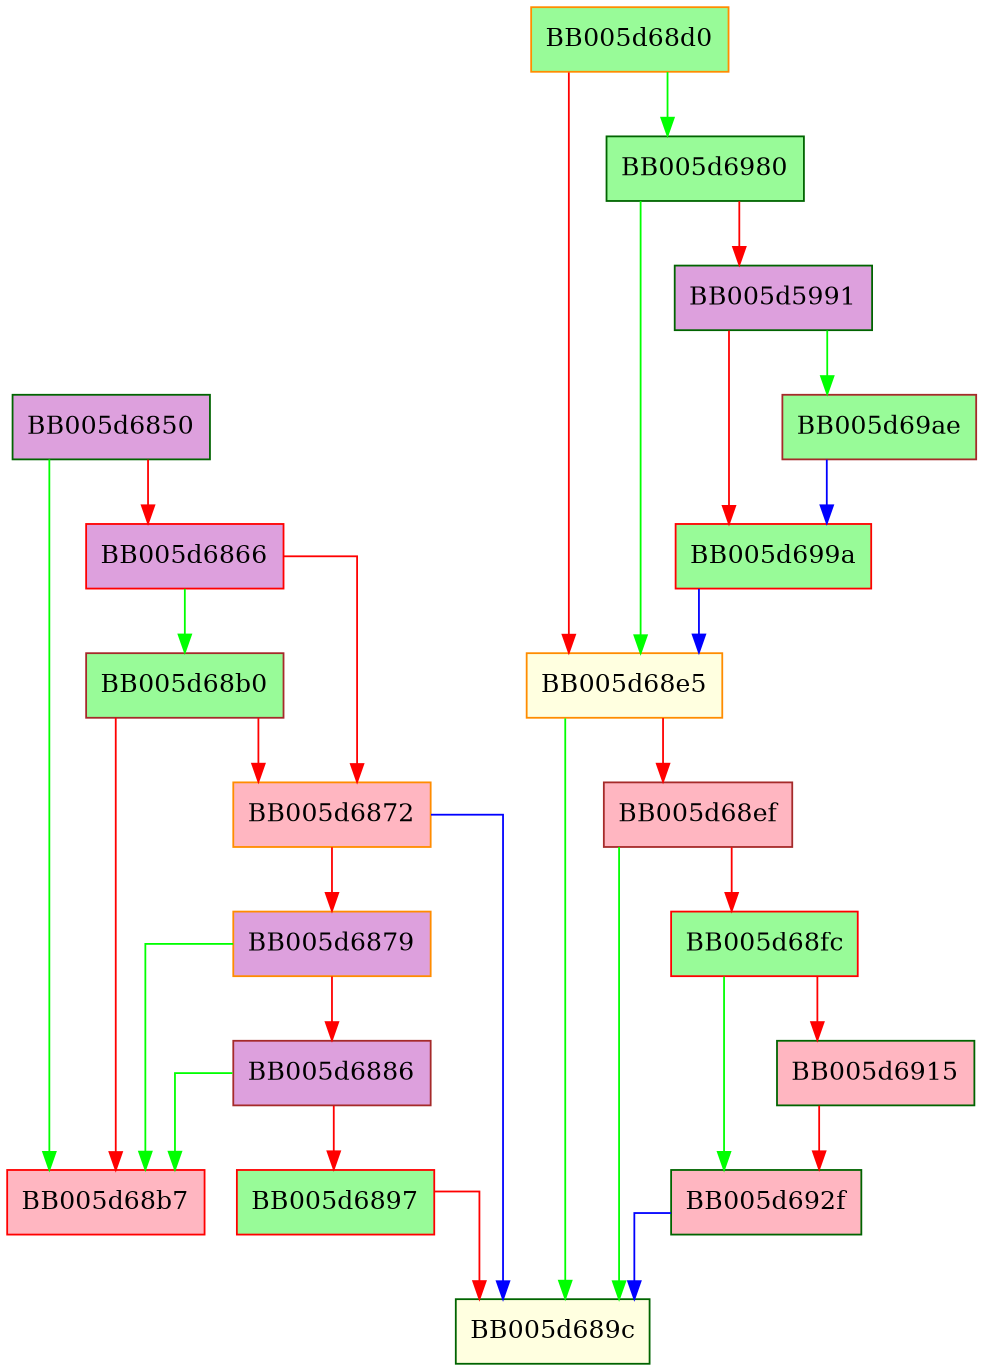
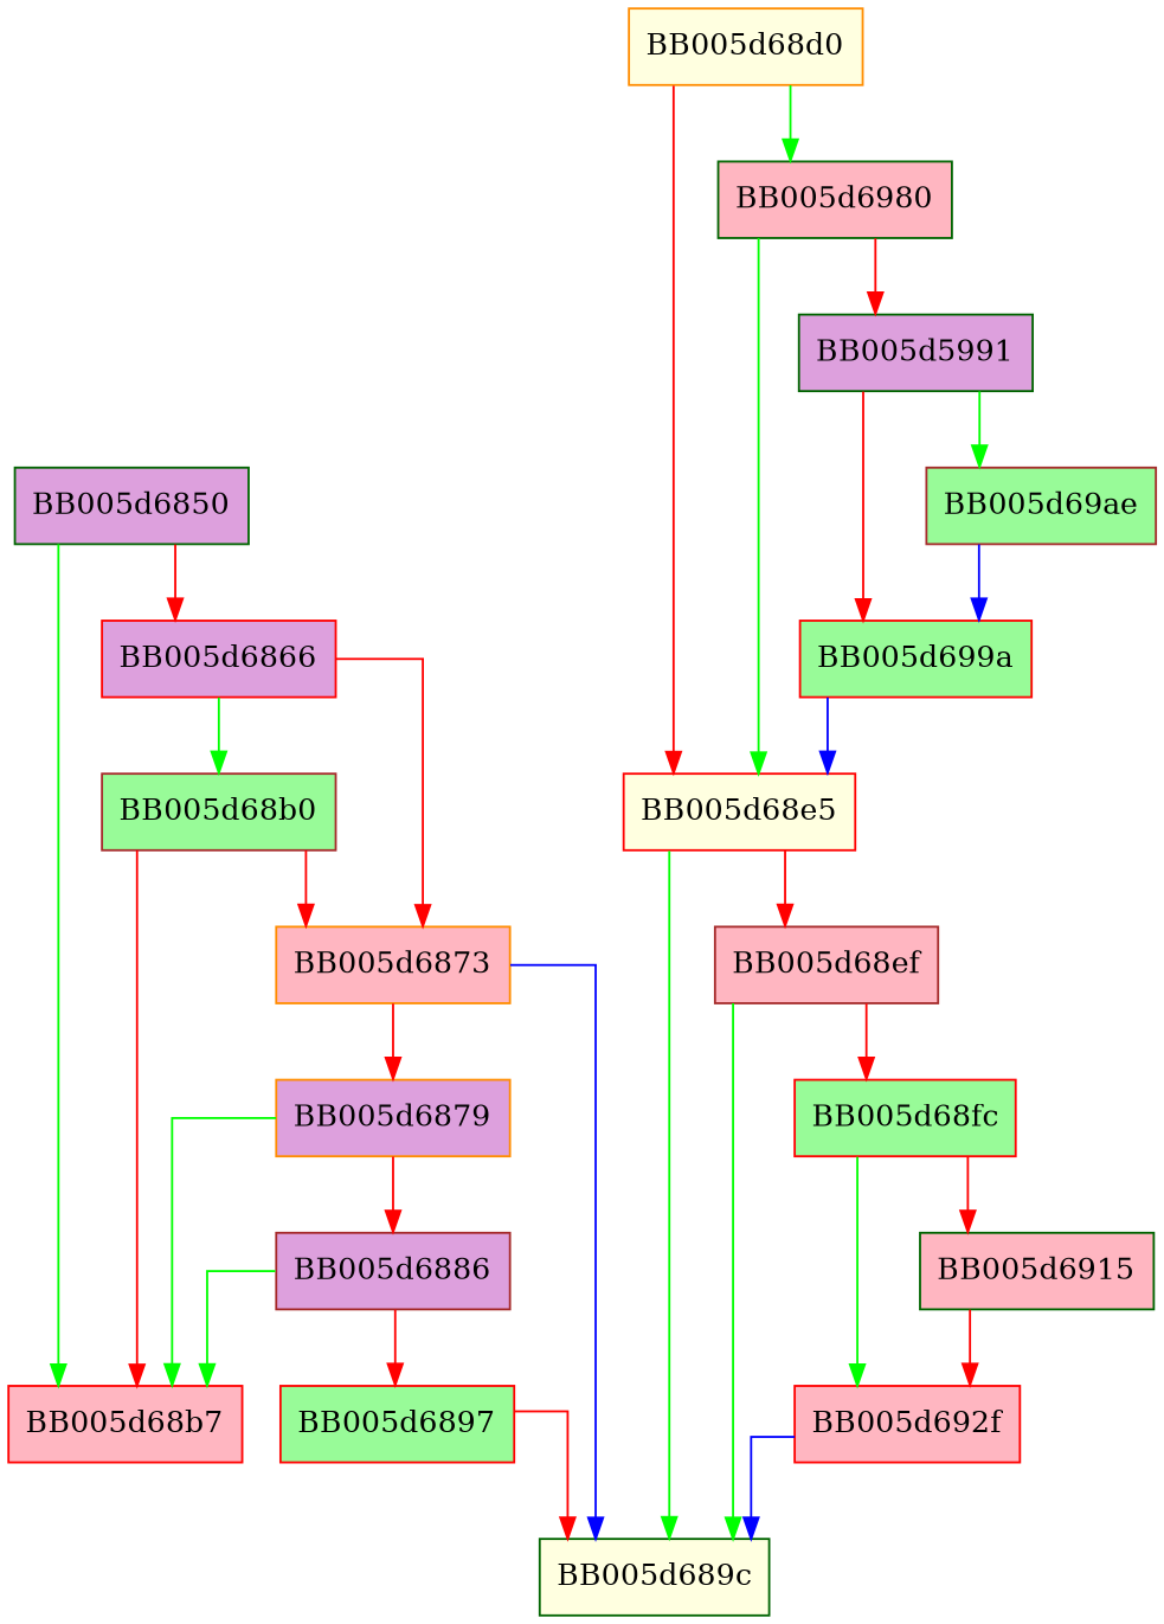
  digraph {
    splines=ortho
    node [color=red fillcolor=lightpink shape=box style=filled]
    edge [color=red]
    BB005d6850 [color=darkgreen fillcolor=plum]
    BB005d68b7
    BB005d6866 [fillcolor=plum]
    BB005d68b0 [color=brown fillcolor=palegreen]
-   BB005d6872 [color=darkorange]
+   BB005d6872 [color=darkorange label=BB005d6873]
    BB005d689c [color=darkgreen fillcolor=lightyellow]
    BB005d6879 [color=darkorange fillcolor=plum]
    BB005d6886 [color=brown fillcolor=plum]
    BB005d6897 [fillcolor=palegreen]
-   BB005d68d0 [color=darkorange fillcolor=palegreen]
-   BB005d6980 [color=darkgreen fillcolor=palegreen]
-   BB005d68e5 [color=darkorange fillcolor=lightyellow]
+   BB005d68d0 [color=darkorange fillcolor=lightyellow]
+   BB005d6980 [color=darkgreen]
+   BB005d68e5 [fillcolor=lightyellow]
    n13 [color=darkgreen fillcolor=plum label=BB005d5991]
    BB005d68ef [color=brown]
    BB005d69ae [color=brown fillcolor=palegreen]
    BB005d699a [fillcolor=palegreen]
    BB005d68fc [fillcolor=palegreen]
-   BB005d692f [color=darkgreen]
+   BB005d692f
    BB005d6915 [color=darkgreen]
    BB005d6850 -> BB005d68b7 [color=green]
    BB005d6850 -> BB005d6866
    BB005d6866 -> BB005d68b0 [color=green]
    BB005d6866 -> BB005d6872
    BB005d68b0 -> BB005d68b7
    BB005d68b0 -> BB005d6872
    BB005d6872 -> BB005d689c [color=blue]
    BB005d6872 -> BB005d6879
    BB005d6879 -> BB005d68b7 [color=green]
    BB005d6879 -> BB005d6886
    BB005d6886 -> BB005d68b7 [color=green]
    BB005d6886 -> BB005d6897
    BB005d6897 -> BB005d689c
    BB005d68d0 -> BB005d6980 [color=green]
    BB005d68d0 -> BB005d68e5
    BB005d6980 -> BB005d68e5 [color=green]
    BB005d6980 -> n13
    BB005d68e5 -> BB005d689c [color=green]
    BB005d68e5 -> BB005d68ef
    n13 -> BB005d69ae [color=green]
    n13 -> BB005d699a
    BB005d68ef -> BB005d689c [color=green]
    BB005d68ef -> BB005d68fc
    BB005d69ae -> BB005d699a [color=blue]
    BB005d699a -> BB005d68e5 [color=blue]
    BB005d68fc -> BB005d692f [color=green]
    BB005d68fc -> BB005d6915
    BB005d692f -> BB005d689c [color=blue]
    BB005d6915 -> BB005d692f
  }
